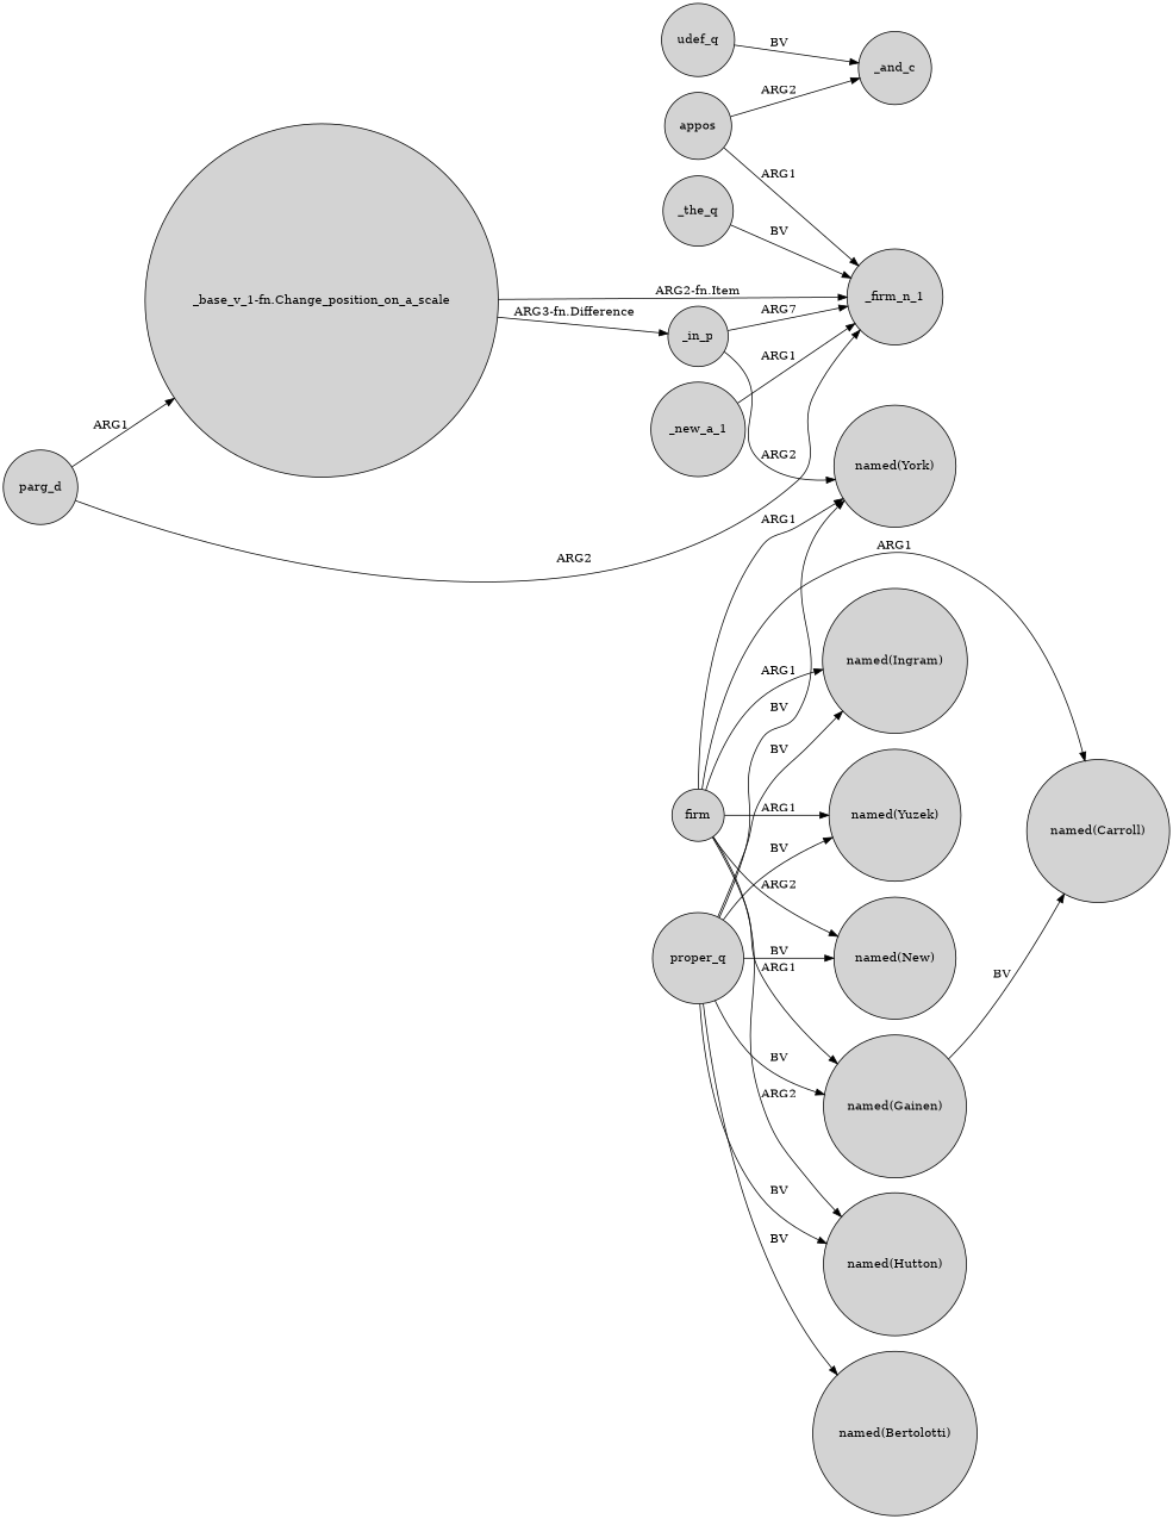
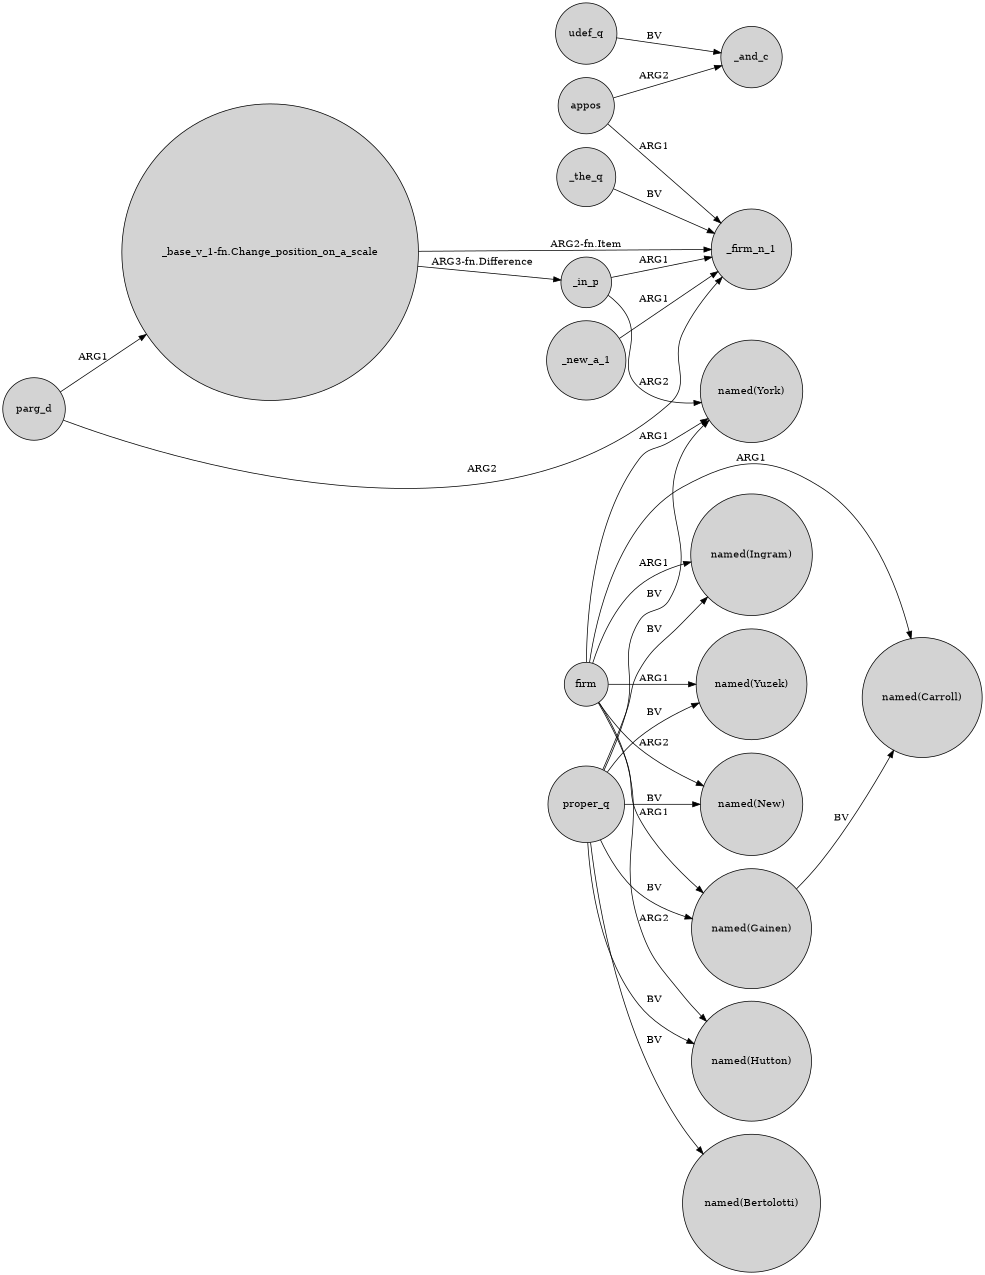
  digraph {
    rankdir=LR
    node [shape=circle style=filled]
    appos
    _and_c
    _firm_n_1
    _in_p
    "named(York)"
    parg_d
    "_base_v_1-fn.Change_position_on_a_scale"
    n8 [label=firm]
    "named(New)"
    "named(Ingram)"
    "named(Gainen)"
    "named(Hutton)"
    "named(Yuzek)"
    "named(Carroll)"
    proper_q
    "named(Bertolotti)"
    udef_q
    _the_q
    _new_a_1
    appos -> _and_c [label=ARG2]
    appos -> _firm_n_1 [label=ARG1]
-   _in_p -> _firm_n_1 [label=ARG7]
+   _in_p -> _firm_n_1 [label=ARG1]
    _in_p -> "named(York)" [label=ARG2]
    parg_d -> _firm_n_1 [label=ARG2]
    parg_d -> "_base_v_1-fn.Change_position_on_a_scale" [label=ARG1]
    "_base_v_1-fn.Change_position_on_a_scale" -> _firm_n_1 [label="ARG2-fn.Item"]
    "_base_v_1-fn.Change_position_on_a_scale" -> _in_p [label="ARG3-fn.Difference"]
    n8 -> "named(York)" [label=ARG1]
    n8 -> "named(New)" [label=ARG2]
    n8 -> "named(Ingram)" [label=ARG1]
    n8 -> "named(Gainen)" [label=ARG1]
    n8 -> "named(Hutton)" [label=ARG2]
    n8 -> "named(Yuzek)" [label=ARG1]
    n8 -> "named(Carroll)" [label=ARG1]
    "named(Gainen)" -> "named(Carroll)" [label=BV]
    proper_q -> "named(York)" [label=BV]
    proper_q -> "named(New)" [label=BV]
    proper_q -> "named(Ingram)" [label=BV]
    proper_q -> "named(Gainen)" [label=BV]
    proper_q -> "named(Hutton)" [label=BV]
    proper_q -> "named(Yuzek)" [label=BV]
    proper_q -> "named(Bertolotti)" [label=BV]
    udef_q -> _and_c [label=BV]
    _the_q -> _firm_n_1 [label=BV]
    _new_a_1 -> _firm_n_1 [label=ARG1]
  }
